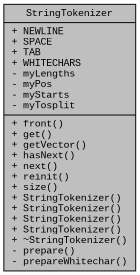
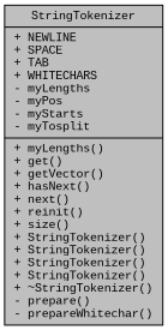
  digraph {
    fontname="Liberation Mono"
-   n1 [color=black fillcolor=grey75 fontcolor=black fontname="Liberation Mono" fontsize=10 height=0.2 label="{StringTokenizer\n|+ NEWLINE\l+ SPACE\l+ TAB\l+ WHITECHARS\l- myLengths\l- myPos\l- myStarts\l- myTosplit\l|+ front()\l+ get()\l+ getVector()\l+ hasNext()\l+ next()\l+ reinit()\l+ size()\l+ StringTokenizer()\l+ StringTokenizer()\l+ StringTokenizer()\l+ StringTokenizer()\l+ ~StringTokenizer()\l- prepare()\l- prepareWhitechar()\l}" shape=record style=filled width=0.4]
+   n1 [color=black fillcolor=grey75 fontcolor=black fontname="Liberation Mono" fontsize=10 height=0.2 label="{StringTokenizer\n|+ NEWLINE\l+ SPACE\l+ TAB\l+ WHITECHARS\l- myLengths\l- myPos\l- myStarts\l- myTosplit\l|+ myLengths()\l+ get()\l+ getVector()\l+ hasNext()\l+ next()\l+ reinit()\l+ size()\l+ StringTokenizer()\l+ StringTokenizer()\l+ StringTokenizer()\l+ StringTokenizer()\l+ ~StringTokenizer()\l- prepare()\l- prepareWhitechar()\l}" shape=record style=filled width=0.4]
  }
